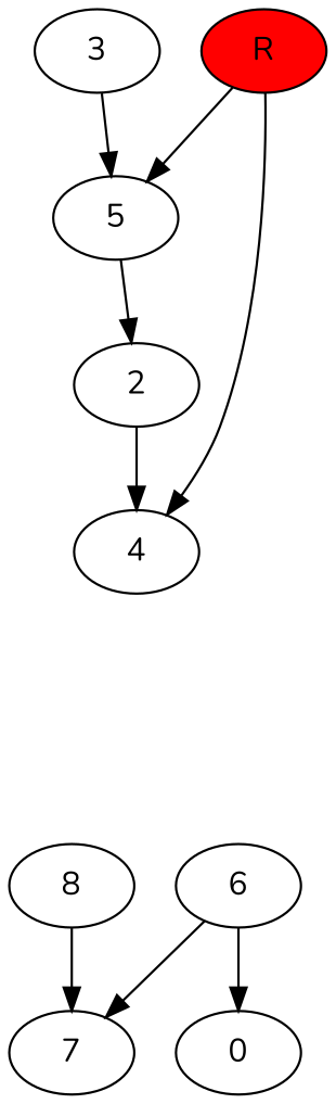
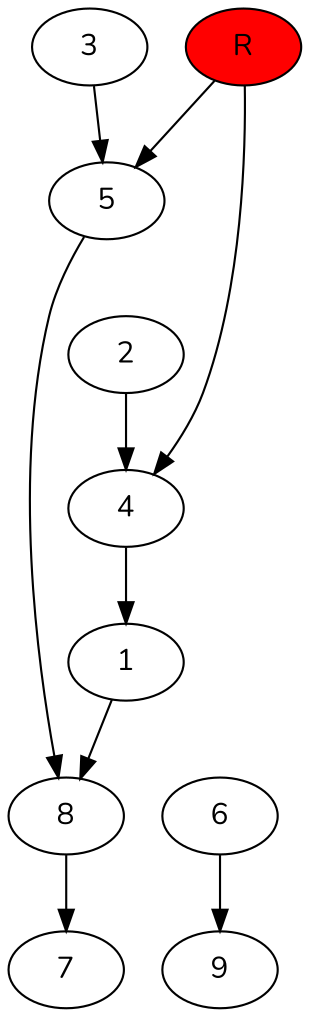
  digraph {
    fontname=Nunito
    node [fontname=Nunito]
    edge [fontname=Nunito]
+   1
    8
    6
    7
-   9 [label=0]
+   9
    3
    5
    4
    2
    R [fillcolor="#ff0000" style=filled]
+   1 -> 8
    8 -> 7
-   6 -> 7
    6 -> 9
    3 -> 5
-   5 -> 2
+   5 -> 8
+   4 -> 1
    2 -> 4
    R -> 5
    R -> 4
  }
